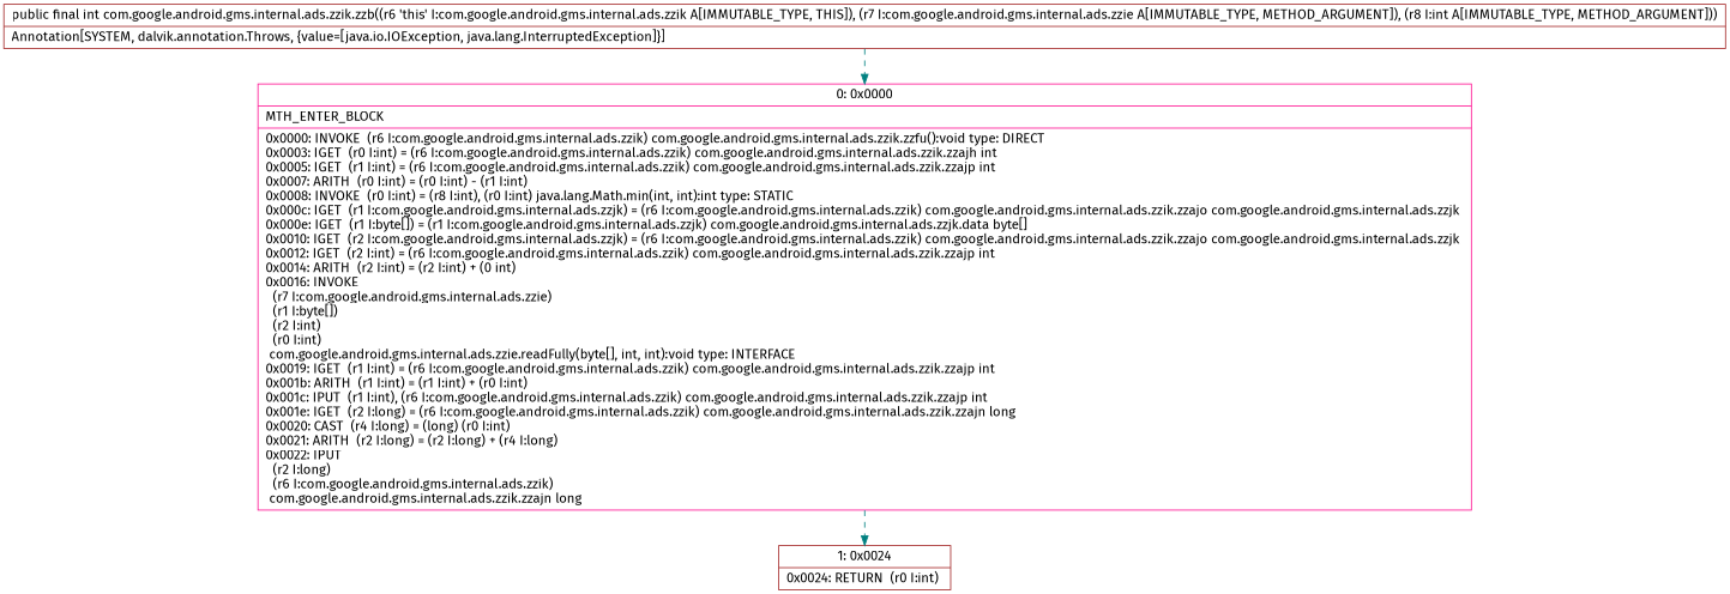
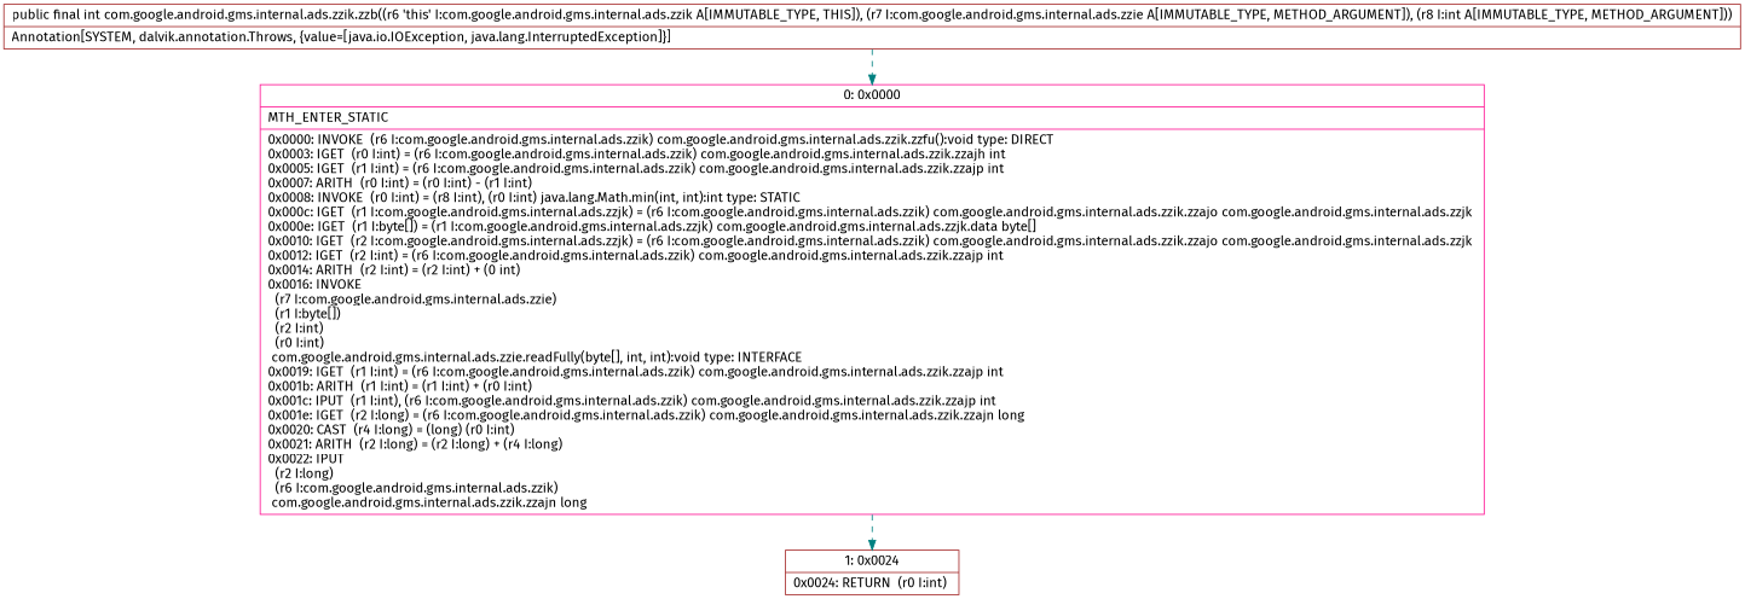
  digraph {
    fontname="Fira Sans"
    node [shape=record color=brown fontname="Fira Sans"]
    edge [color=teal style=dashed fontname="Fira Sans"]
-   n1 [label="{0\:\ 0x0000|MTH_ENTER_BLOCK\l|0x0000: INVOKE  (r6 I:com.google.android.gms.internal.ads.zzik) com.google.android.gms.internal.ads.zzik.zzfu():void type: DIRECT \l0x0003: IGET  (r0 I:int) = (r6 I:com.google.android.gms.internal.ads.zzik) com.google.android.gms.internal.ads.zzik.zzajh int \l0x0005: IGET  (r1 I:int) = (r6 I:com.google.android.gms.internal.ads.zzik) com.google.android.gms.internal.ads.zzik.zzajp int \l0x0007: ARITH  (r0 I:int) = (r0 I:int) \- (r1 I:int) \l0x0008: INVOKE  (r0 I:int) = (r8 I:int), (r0 I:int) java.lang.Math.min(int, int):int type: STATIC \l0x000c: IGET  (r1 I:com.google.android.gms.internal.ads.zzjk) = (r6 I:com.google.android.gms.internal.ads.zzik) com.google.android.gms.internal.ads.zzik.zzajo com.google.android.gms.internal.ads.zzjk \l0x000e: IGET  (r1 I:byte[]) = (r1 I:com.google.android.gms.internal.ads.zzjk) com.google.android.gms.internal.ads.zzjk.data byte[] \l0x0010: IGET  (r2 I:com.google.android.gms.internal.ads.zzjk) = (r6 I:com.google.android.gms.internal.ads.zzik) com.google.android.gms.internal.ads.zzik.zzajo com.google.android.gms.internal.ads.zzjk \l0x0012: IGET  (r2 I:int) = (r6 I:com.google.android.gms.internal.ads.zzik) com.google.android.gms.internal.ads.zzik.zzajp int \l0x0014: ARITH  (r2 I:int) = (r2 I:int) + (0 int) \l0x0016: INVOKE  \l  (r7 I:com.google.android.gms.internal.ads.zzie)\l  (r1 I:byte[])\l  (r2 I:int)\l  (r0 I:int)\l com.google.android.gms.internal.ads.zzie.readFully(byte[], int, int):void type: INTERFACE \l0x0019: IGET  (r1 I:int) = (r6 I:com.google.android.gms.internal.ads.zzik) com.google.android.gms.internal.ads.zzik.zzajp int \l0x001b: ARITH  (r1 I:int) = (r1 I:int) + (r0 I:int) \l0x001c: IPUT  (r1 I:int), (r6 I:com.google.android.gms.internal.ads.zzik) com.google.android.gms.internal.ads.zzik.zzajp int \l0x001e: IGET  (r2 I:long) = (r6 I:com.google.android.gms.internal.ads.zzik) com.google.android.gms.internal.ads.zzik.zzajn long \l0x0020: CAST  (r4 I:long) = (long) (r0 I:int) \l0x0021: ARITH  (r2 I:long) = (r2 I:long) + (r4 I:long) \l0x0022: IPUT  \l  (r2 I:long)\l  (r6 I:com.google.android.gms.internal.ads.zzik)\l com.google.android.gms.internal.ads.zzik.zzajn long \l}" color=deeppink]
+   n1 [label="{0\:\ 0x0000|MTH_ENTER_STATIC\l|0x0000: INVOKE  (r6 I:com.google.android.gms.internal.ads.zzik) com.google.android.gms.internal.ads.zzik.zzfu():void type: DIRECT \l0x0003: IGET  (r0 I:int) = (r6 I:com.google.android.gms.internal.ads.zzik) com.google.android.gms.internal.ads.zzik.zzajh int \l0x0005: IGET  (r1 I:int) = (r6 I:com.google.android.gms.internal.ads.zzik) com.google.android.gms.internal.ads.zzik.zzajp int \l0x0007: ARITH  (r0 I:int) = (r0 I:int) \- (r1 I:int) \l0x0008: INVOKE  (r0 I:int) = (r8 I:int), (r0 I:int) java.lang.Math.min(int, int):int type: STATIC \l0x000c: IGET  (r1 I:com.google.android.gms.internal.ads.zzjk) = (r6 I:com.google.android.gms.internal.ads.zzik) com.google.android.gms.internal.ads.zzik.zzajo com.google.android.gms.internal.ads.zzjk \l0x000e: IGET  (r1 I:byte[]) = (r1 I:com.google.android.gms.internal.ads.zzjk) com.google.android.gms.internal.ads.zzjk.data byte[] \l0x0010: IGET  (r2 I:com.google.android.gms.internal.ads.zzjk) = (r6 I:com.google.android.gms.internal.ads.zzik) com.google.android.gms.internal.ads.zzik.zzajo com.google.android.gms.internal.ads.zzjk \l0x0012: IGET  (r2 I:int) = (r6 I:com.google.android.gms.internal.ads.zzik) com.google.android.gms.internal.ads.zzik.zzajp int \l0x0014: ARITH  (r2 I:int) = (r2 I:int) + (0 int) \l0x0016: INVOKE  \l  (r7 I:com.google.android.gms.internal.ads.zzie)\l  (r1 I:byte[])\l  (r2 I:int)\l  (r0 I:int)\l com.google.android.gms.internal.ads.zzie.readFully(byte[], int, int):void type: INTERFACE \l0x0019: IGET  (r1 I:int) = (r6 I:com.google.android.gms.internal.ads.zzik) com.google.android.gms.internal.ads.zzik.zzajp int \l0x001b: ARITH  (r1 I:int) = (r1 I:int) + (r0 I:int) \l0x001c: IPUT  (r1 I:int), (r6 I:com.google.android.gms.internal.ads.zzik) com.google.android.gms.internal.ads.zzik.zzajp int \l0x001e: IGET  (r2 I:long) = (r6 I:com.google.android.gms.internal.ads.zzik) com.google.android.gms.internal.ads.zzik.zzajn long \l0x0020: CAST  (r4 I:long) = (long) (r0 I:int) \l0x0021: ARITH  (r2 I:long) = (r2 I:long) + (r4 I:long) \l0x0022: IPUT  \l  (r2 I:long)\l  (r6 I:com.google.android.gms.internal.ads.zzik)\l com.google.android.gms.internal.ads.zzik.zzajn long \l}" color=deeppink]
    n2 [label="{1\:\ 0x0024|0x0024: RETURN  (r0 I:int) \l}"]
    n3 [label="{public final int com.google.android.gms.internal.ads.zzik.zzb((r6 'this' I:com.google.android.gms.internal.ads.zzik A[IMMUTABLE_TYPE, THIS]), (r7 I:com.google.android.gms.internal.ads.zzie A[IMMUTABLE_TYPE, METHOD_ARGUMENT]), (r8 I:int A[IMMUTABLE_TYPE, METHOD_ARGUMENT]))  | Annotation[SYSTEM, dalvik.annotation.Throws, \{value=[java.io.IOException, java.lang.InterruptedException]\}]\l}"]
    n1 -> n2
    n3 -> n1
  }
